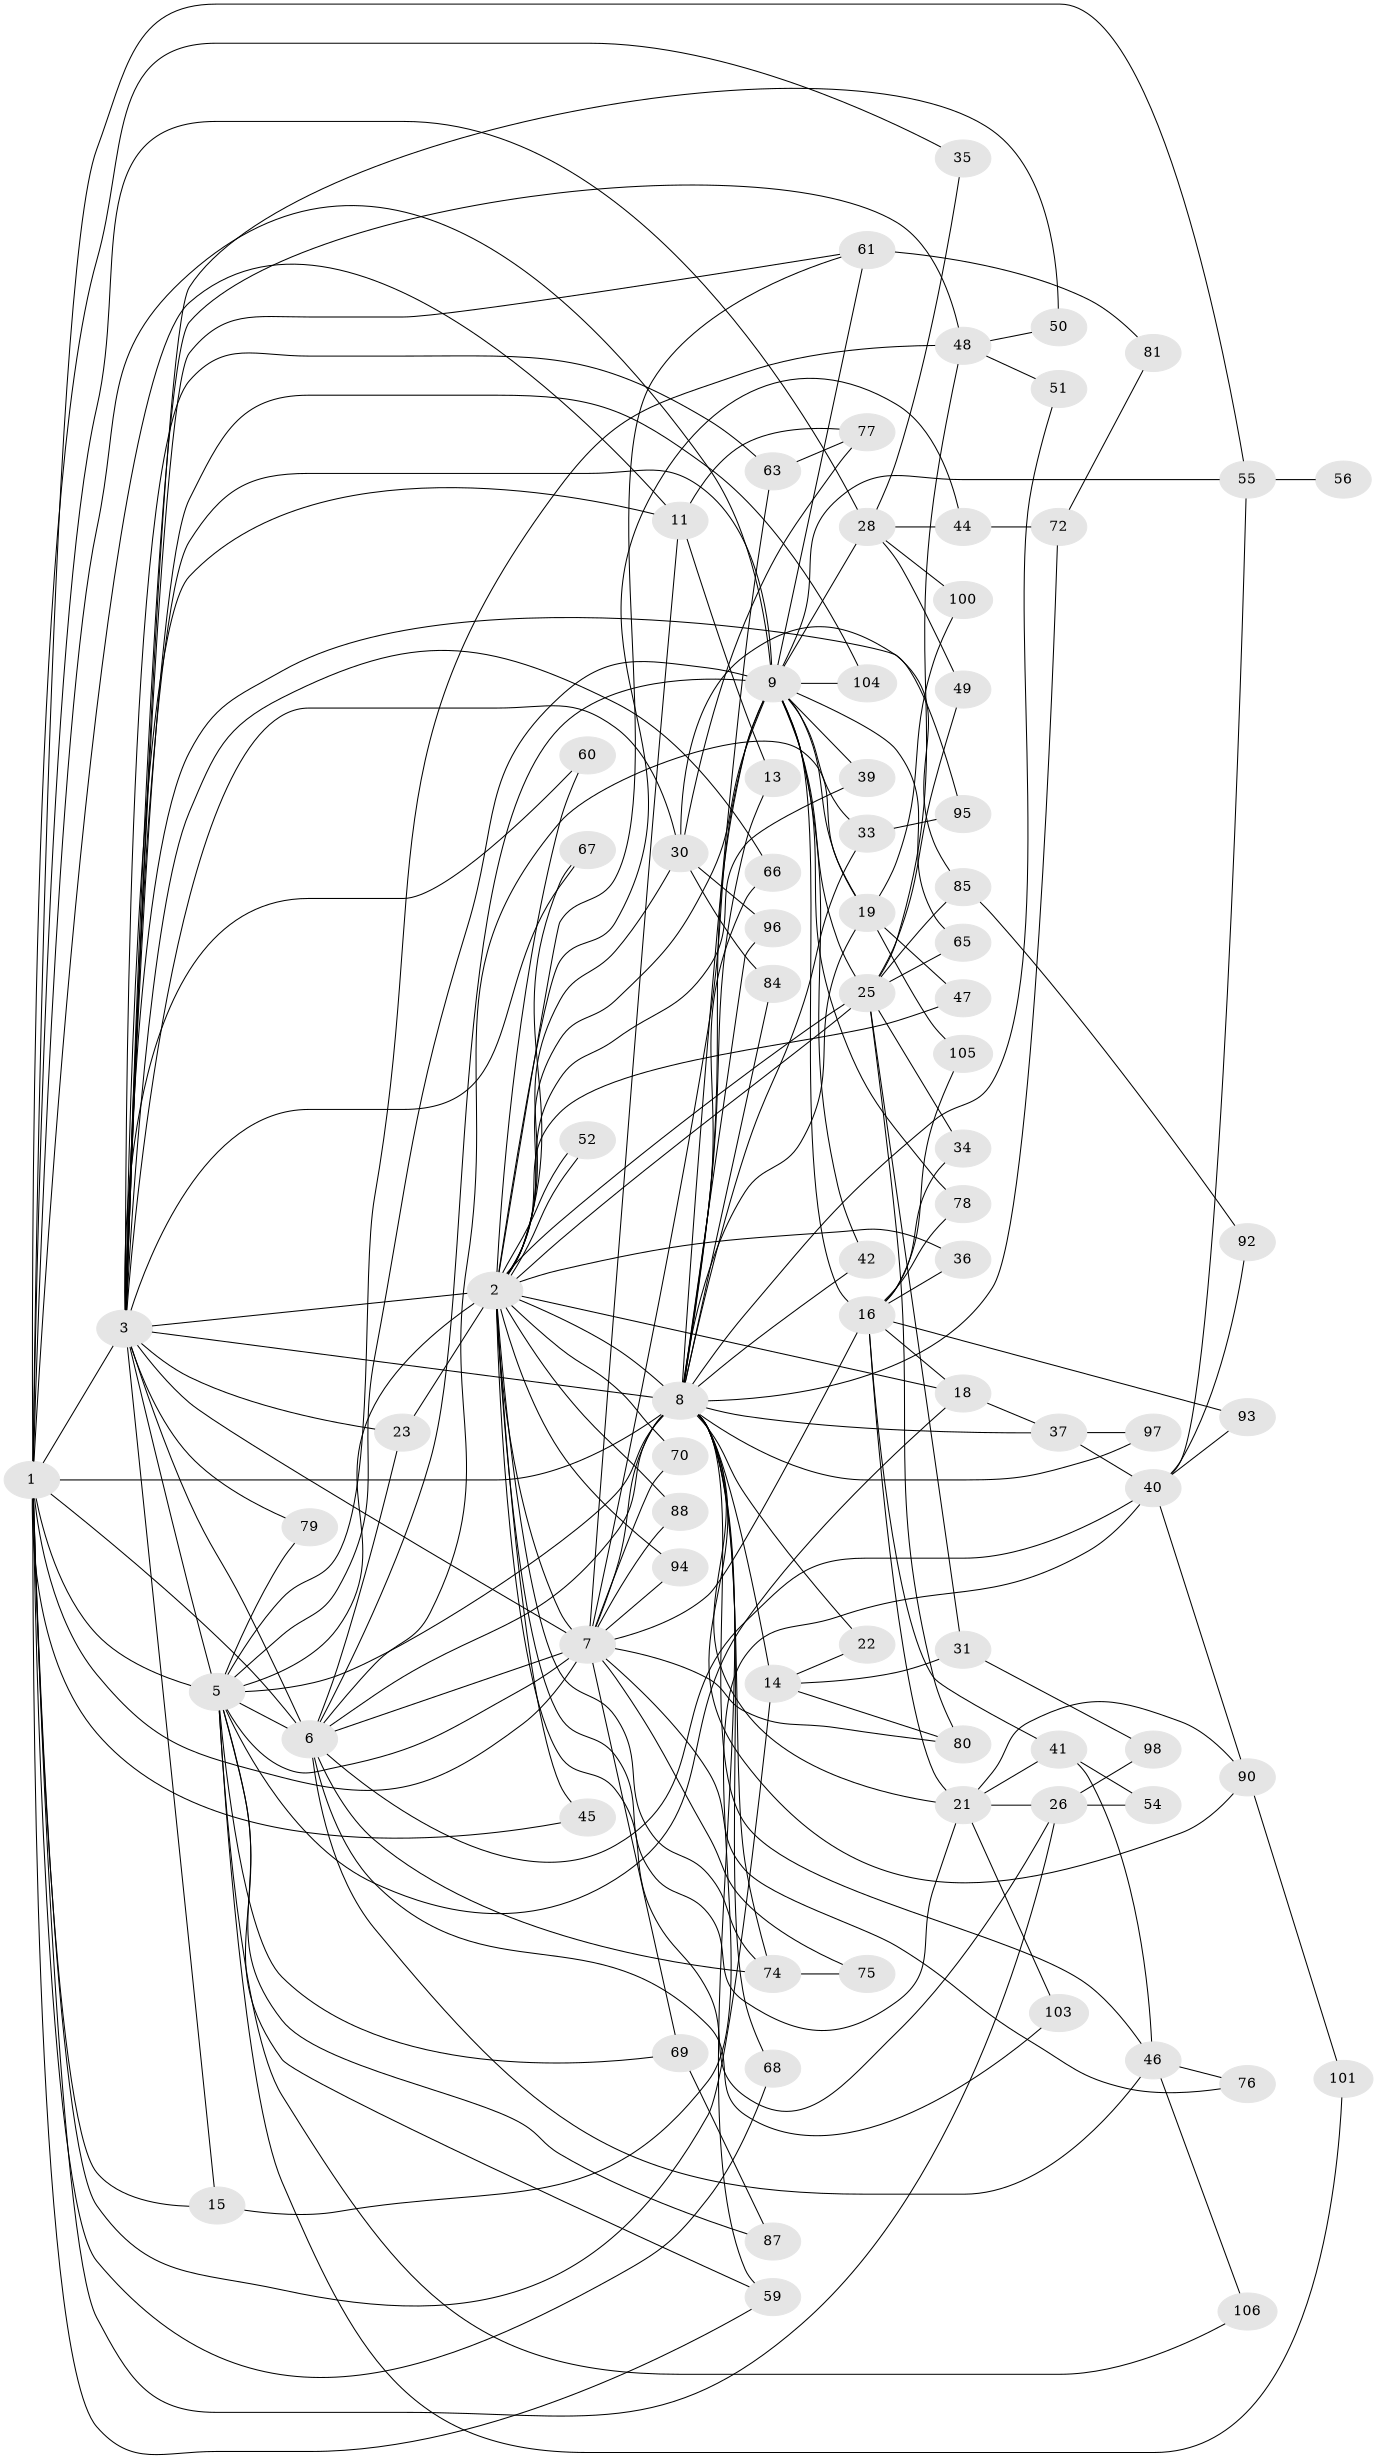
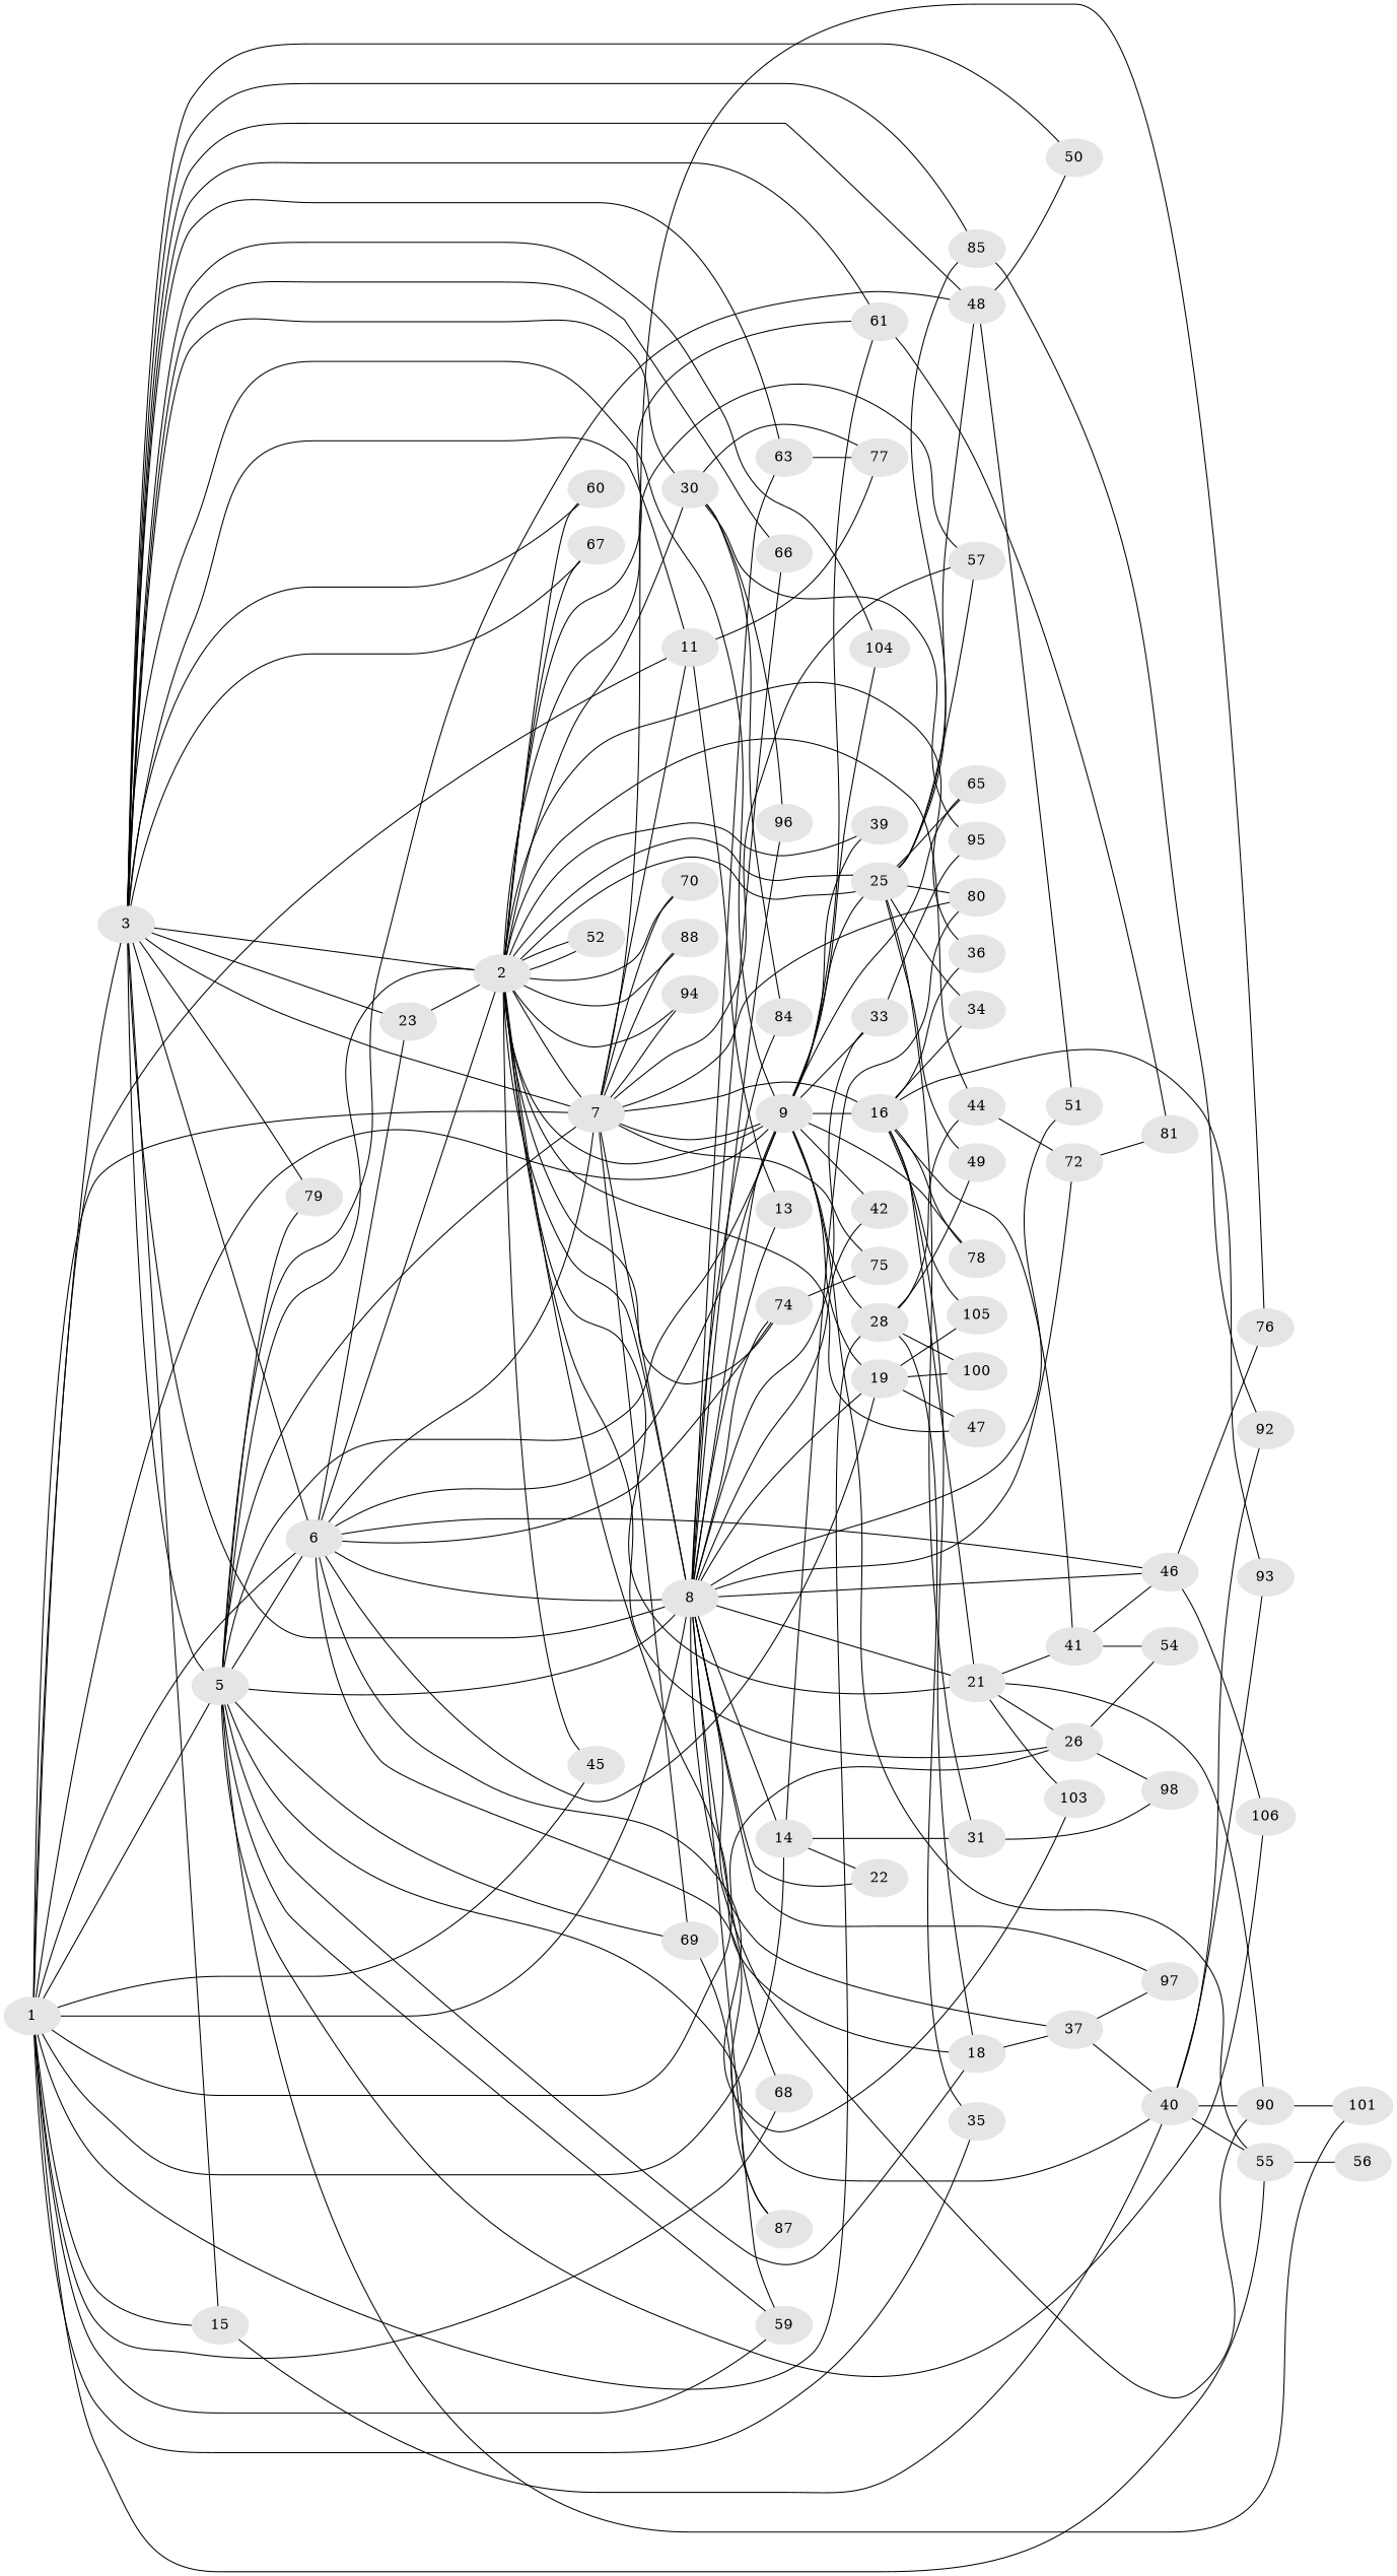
  graph {
    rankdir=LR
    node [color=gray90 style=filled]
    1 [super="+27"]
    3 [super="+4"]
    5 [super="+12"]
    6 [super="+86"]
    7 [super="+20"]
    8 [super="+10"]
    9 [super="+99"]
    11 [super="+17"]
    14
    15
    26 [super="+58"]
    28
    35
    45
    55 [super="+62"]
    59 [super="+89"]
    68
    2 [super="+32"]
    18 [super="+38"]
    21 [super="+24"]
    25 [super="+43"]
    30
    36 [super="+102"]
    39
    44
    47
    52
+   57 [super="+64"]
    60
    61 [super="+71"]
    67
    70
    74 [super="+91"]
    88
    94
    23
    48 [super="+53"]
    50
    63
    66
    79
    85
    104
    69
    87
    101
    106
    19
    40 [super="+82"]
    46 [super="+73"]
    103
    16 [super="+29"]
    75
    76
    80 [super="+107"]
    13
    22
    33
    37
    42
    51
    72
    84
    96
    97
    90
    65
    78
    77 [super="+83"]
    31
    98
    54
    100
    49
    56
    41
    34
    95
    81
    92
    105
    93
    1 -- 3 [weight=2]
    1 -- 5
    1 -- 6
    1 -- 7
    1 -- 8 [weight=3]
    1 -- 9
    1 -- 11
    1 -- 14
    1 -- 15
    1 -- 26
    1 -- 28
    1 -- 35
    1 -- 45
    1 -- 55
    1 -- 59
    1 -- 68
    3 -- 5 [weight=2]
    3 -- 6 [weight=2]
    3 -- 7 [weight=2]
    3 -- 8 [weight=4]
    3 -- 9 [weight=2]
    3 -- 11
    3 -- 15
    3 -- 30
    3 -- 60
    3 -- 61
    3 -- 67
    3 -- 23
    3 -- 48
    3 -- 50
    3 -- 63
    3 -- 66
    3 -- 79
    3 -- 85
    3 -- 104
    5 -- 6
    5 -- 7 [weight=2]
    5 -- 8 [weight=2]
    5 -- 9
    5 -- 59
    5 -- 18
    5 -- 48
    5 -- 79
    5 -- 69
    5 -- 87
    5 -- 101
    5 -- 106
    6 -- 7
    6 -- 8 [weight=2]
    6 -- 9
    6 -- 74
    6 -- 23
    6 -- 19
    6 -- 40
    6 -- 46 [weight=2]
    6 -- 103
    7 -- 8 [weight=2]
    7 -- 9
    7 -- 11
+   7 -- 57
    7 -- 70
    7 -- 88
    7 -- 94
    7 -- 69
    7 -- 16
    7 -- 75
    7 -- 76
    7 -- 80
    8 -- 9 [weight=2]
    8 -- 14
    8 -- 59
    8 -- 68
    8 -- 21 [weight=2]
    8 -- 74
    8 -- 63
    8 -- 66
    8 -- 19
    8 -- 46
    8 -- 13
    8 -- 22
    8 -- 33
    8 -- 37
    8 -- 42
    8 -- 51
    8 -- 72
    8 -- 84
    8 -- 96
    8 -- 97
    8 -- 90
    9 -- 28
    9 -- 55
    9 -- 25
    9 -- 39
    9 -- 61
    9 -- 104
    9 -- 19
    9 -- 16
    9 -- 33
    9 -- 42
    9 -- 65
    9 -- 78
    11 -- 13
    11 -- 77
    14 -- 80
    14 -- 22
    14 -- 31
    15 -- 40
    26 -- 98
    26 -- 54
    28 -- 35
    28 -- 44
    28 -- 100
    28 -- 49
    55 -- 56
    2 -- 3 [weight=2]
    2 -- 5 [weight=2]
+   2 -- 6
    2 -- 7
    2 -- 8 [weight=2]
    2 -- 9
    2 -- 26
    2 -- 45
    2 -- 18
    2 -- 21
    2 -- 25
    2 -- 25
    2 -- 30
    2 -- 36 [weight=2]
    2 -- 39
    2 -- 44
    2 -- 47
    2 -- 52
    2 -- 52
+   2 -- 57
    2 -- 60
    2 -- 61
    2 -- 67
    2 -- 70
    2 -- 74
    2 -- 88
    2 -- 94
    18 -- 37
    21 -- 26
    21 -- 103
    21 -- 90
    21 -- 41
+   25 -- 57
    25 -- 48
    25 -- 85
    25 -- 80
    25 -- 65
    25 -- 31
    25 -- 49
    25 -- 34
    30 -- 84
    30 -- 96
    30 -- 77
    30 -- 95
    44 -- 72
    61 -- 81
    74 -- 75
    23 -- 2
    48 -- 50
    48 -- 51
    63 -- 77
    85 -- 92
    69 -- 87
    19 -- 47
    19 -- 100
    19 -- 105
    40 -- 55
    40 -- 90
    40 -- 92
    40 -- 93
    46 -- 106
    46 -- 76
    16 -- 18
    16 -- 21
    16 -- 36
    16 -- 78
    16 -- 41
    16 -- 34
    16 -- 105
    16 -- 93
    33 -- 95
    37 -- 40
    37 -- 97
    72 -- 81
    90 -- 101
    31 -- 98
    41 -- 46
    41 -- 54
  }
